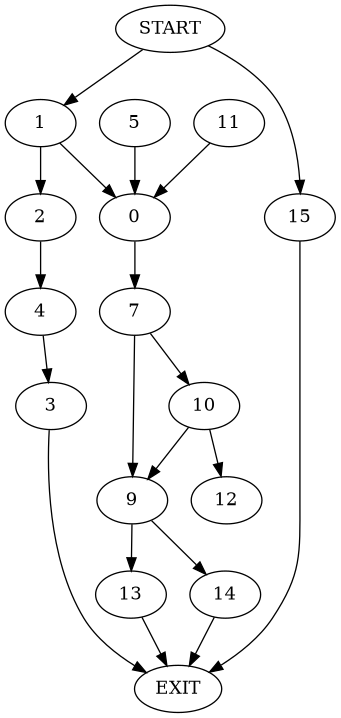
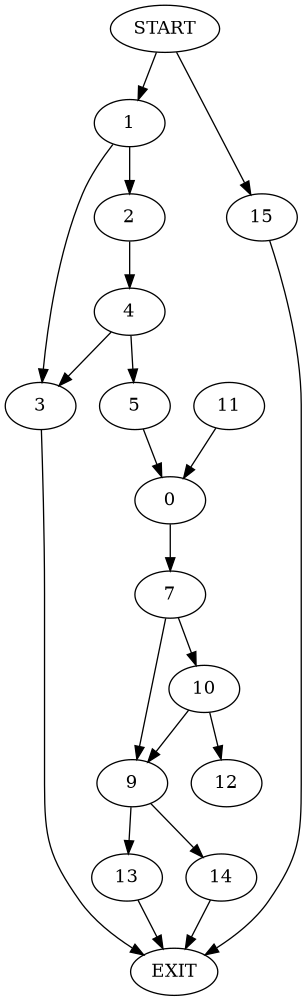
  digraph {
    n1 [label=START]
    1
    15
    2
    3
    n6 [label=EXIT]
    4
    5
    n9 [label=0]
    7
    9
    10
    13
    14
    12
    11
    n1 -> 1
    n1 -> 15
    1 -> 2
-   1 -> n9
+   1 -> 3
    15 -> n6
    2 -> 4
    3 -> n6
    4 -> 3
+   4 -> 5
    5 -> n9
    n9 -> 7
    7 -> 9
    7 -> 10
    9 -> 13
    9 -> 14
    10 -> 9
    10 -> 12
    13 -> n6
    14 -> n6
    11 -> n9
  }
